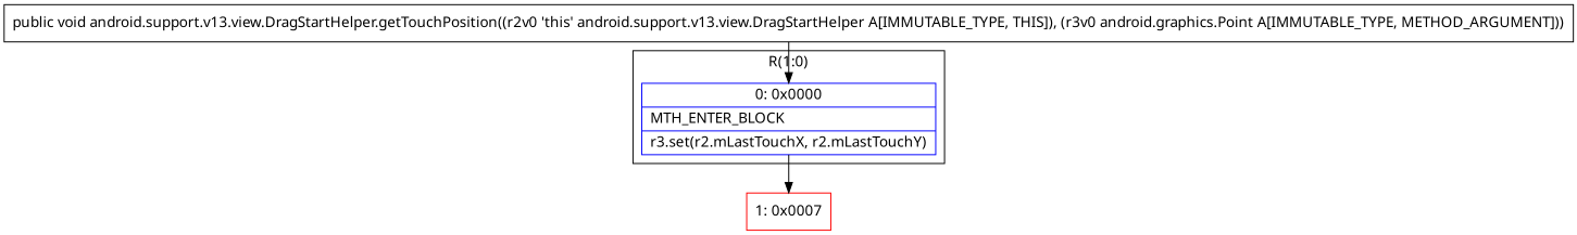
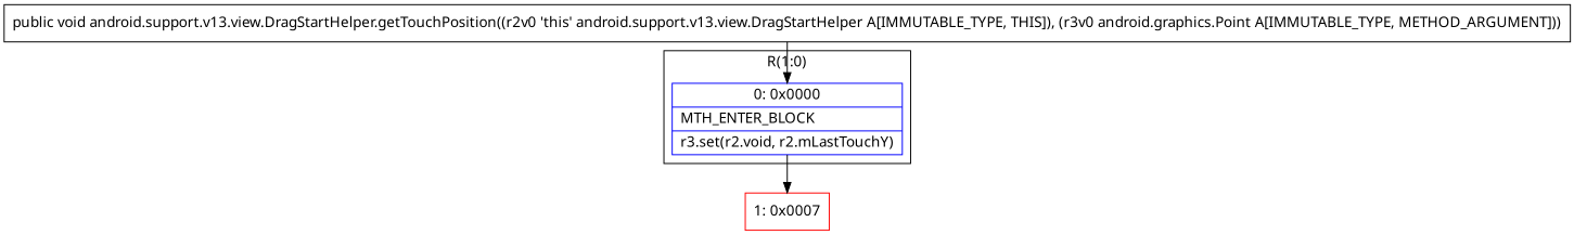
  digraph {
    fontname="Noto Sans"
    node [shape=record fontname="Noto Sans"]
    edge [fontname="Noto Sans"]
-   n1 [color=blue label="{0\:\ 0x0000|MTH_ENTER_BLOCK\l|r3.set(r2.mLastTouchX, r2.mLastTouchY)\l}"]
+   n1 [color=blue label="{0\:\ 0x0000|MTH_ENTER_BLOCK\l|r3.set(r2.void, r2.mLastTouchY)\l}"]
    n2 [color=red label="{1\:\ 0x0007}"]
    n3 [label="{public void android.support.v13.view.DragStartHelper.getTouchPosition((r2v0 'this' android.support.v13.view.DragStartHelper A[IMMUTABLE_TYPE, THIS]), (r3v0 android.graphics.Point A[IMMUTABLE_TYPE, METHOD_ARGUMENT])) }"]
    subgraph cluster_1 {
      label="R(1:0)"
      n1
    }
    n1 -> n2
    n3 -> n1
  }
